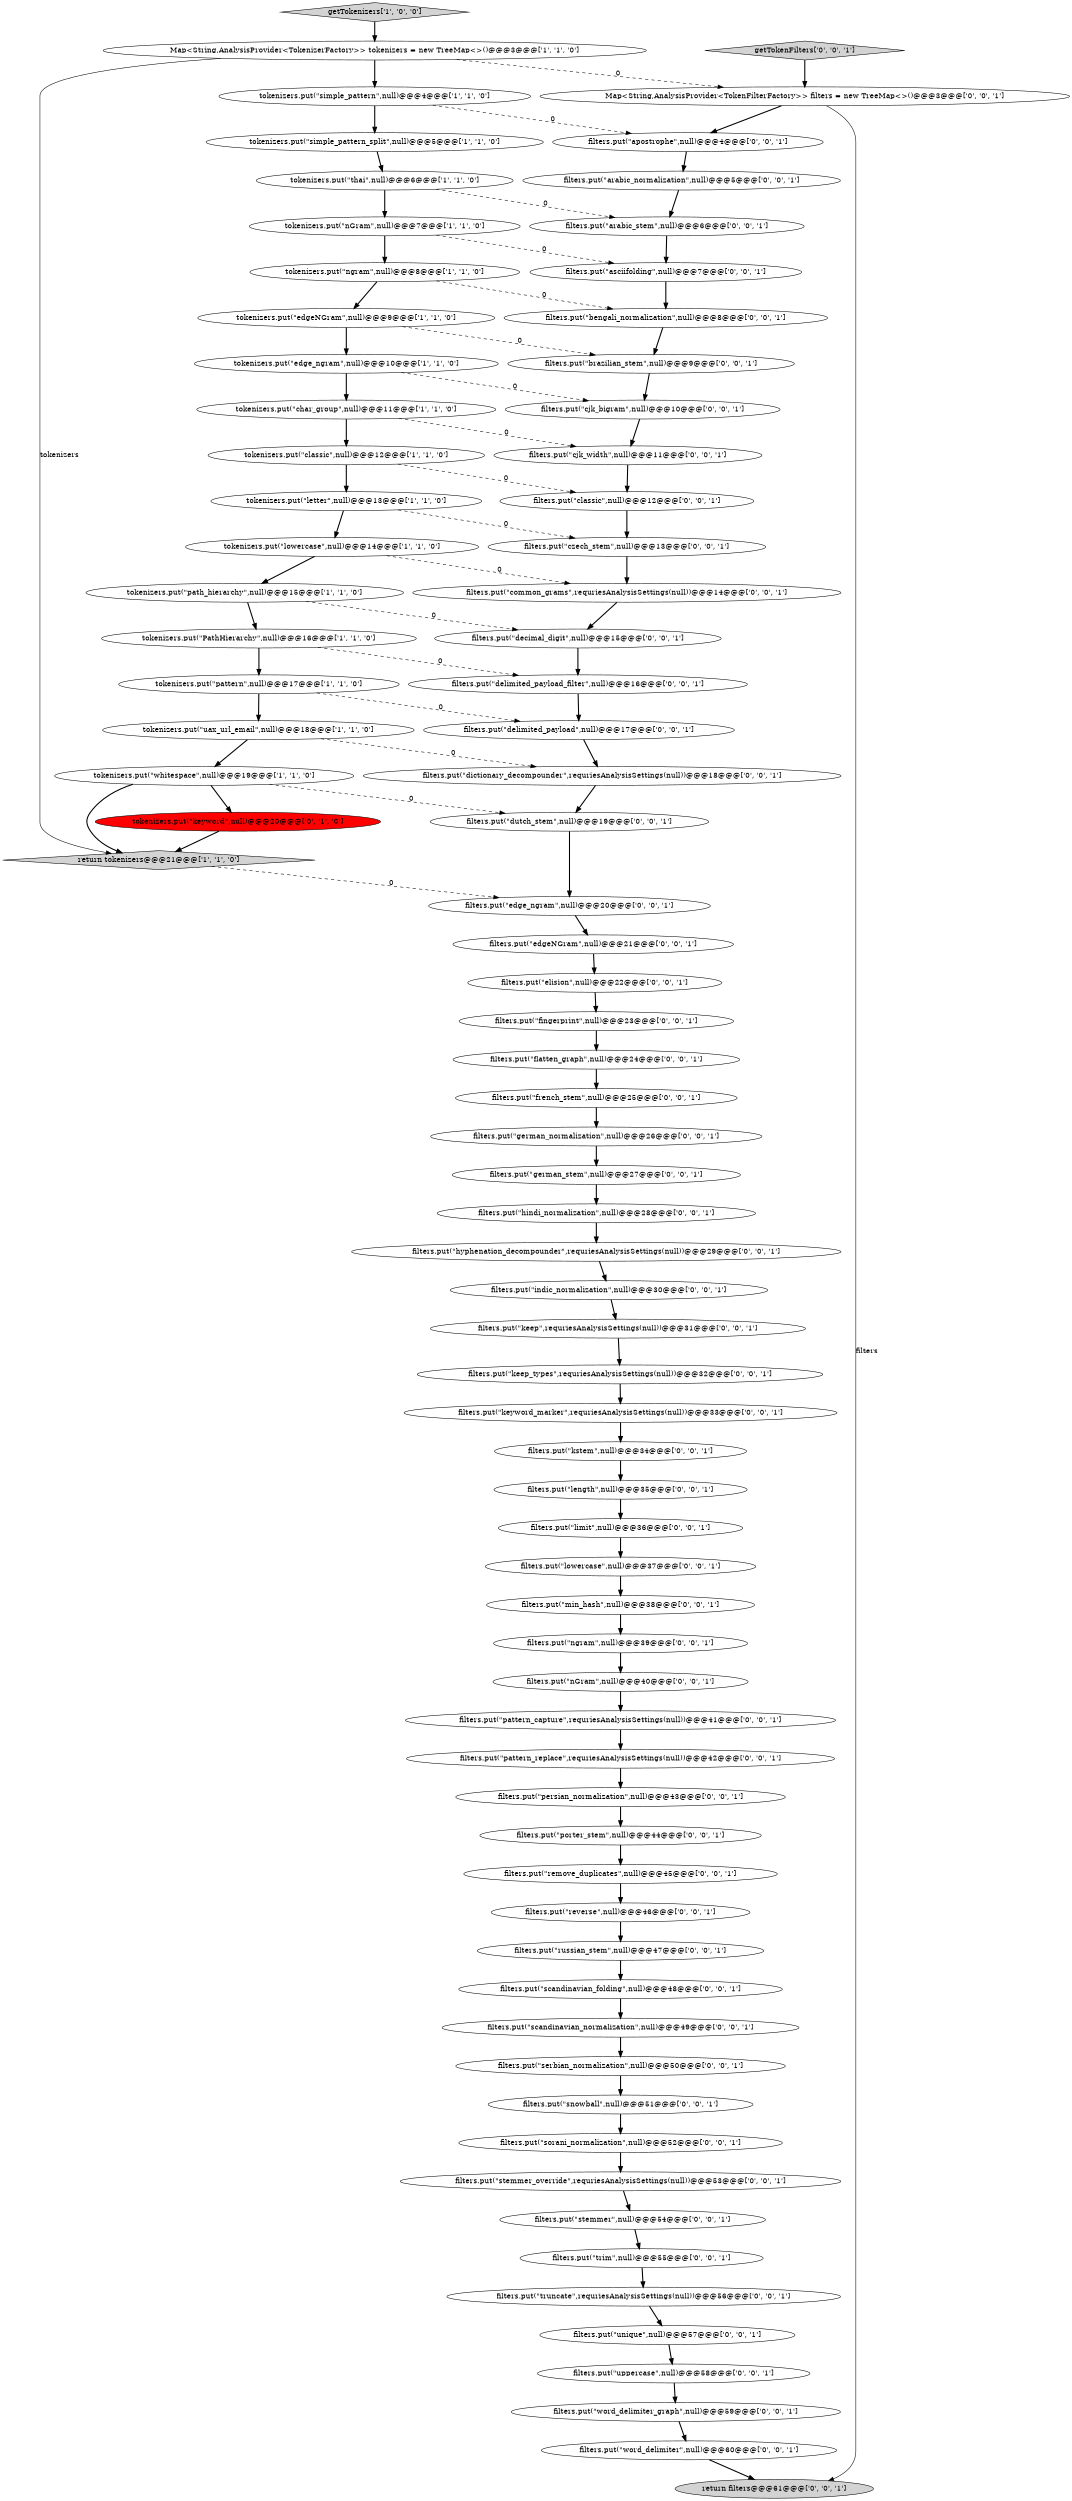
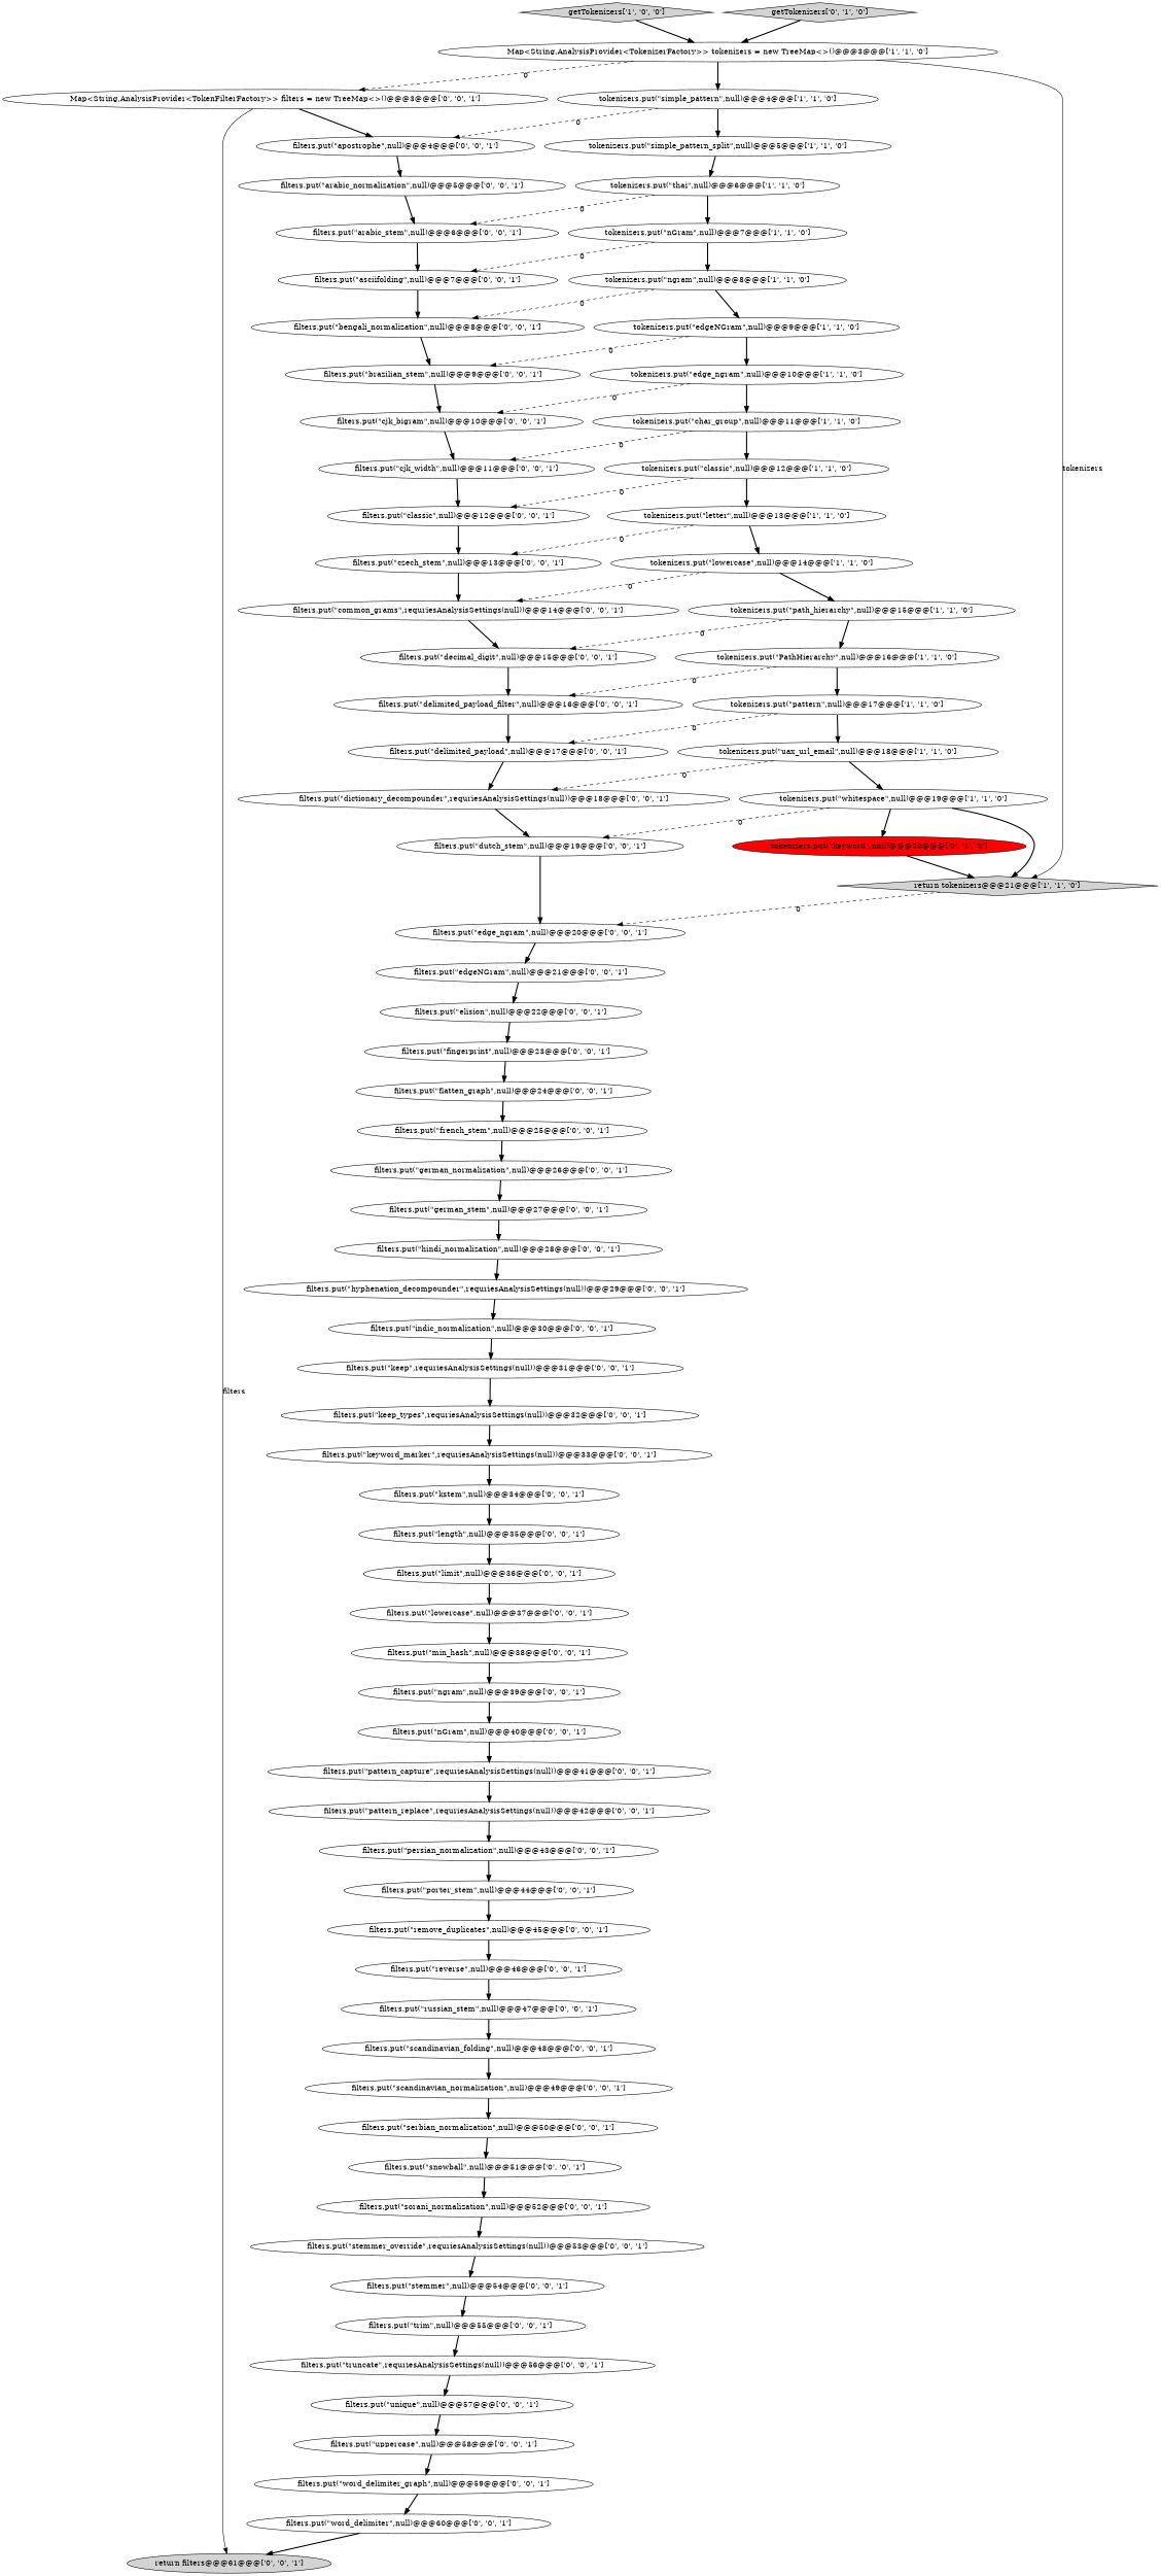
  digraph {
    node [fillcolor=white shape=ellipse style=filled]
    edge [style=bold]
    n1 [label="filters.put(\"czech_stem\",null)@@@13@@@['0', '0', '1']"]
    n2 [label="filters.put(\"common_grams\",requriesAnalysisSettings(null))@@@14@@@['0', '0', '1']"]
    n3 [label="filters.put(\"decimal_digit\",null)@@@15@@@['0', '0', '1']"]
    n4 [label="tokenizers.put(\"ngram\",null)@@@8@@@['1', '1', '0']"]
    n5 [label="tokenizers.put(\"edgeNGram\",null)@@@9@@@['1', '1', '0']"]
    n6 [label="filters.put(\"bengali_normalization\",null)@@@8@@@['0', '0', '1']"]
    n7 [label="tokenizers.put(\"edge_ngram\",null)@@@10@@@['1', '1', '0']"]
    n8 [label="filters.put(\"brazilian_stem\",null)@@@9@@@['0', '0', '1']"]
    n9 [label="filters.put(\"cjk_bigram\",null)@@@10@@@['0', '0', '1']"]
    n10 [label="tokenizers.put(\"char_group\",null)@@@11@@@['1', '1', '0']"]
    n11 [label="filters.put(\"cjk_width\",null)@@@11@@@['0', '0', '1']"]
    n12 [label="tokenizers.put(\"classic\",null)@@@12@@@['1', '1', '0']"]
    n13 [fillcolor=red label="tokenizers.put(\"keyword\",null)@@@20@@@['0', '1', '0']"]
    n14 [fillcolor=lightgray label="return tokenizers@@@21@@@['1', '1', '0']" shape=diamond]
    n15 [label="filters.put(\"edge_ngram\",null)@@@20@@@['0', '0', '1']"]
    n16 [label="tokenizers.put(\"lowercase\",null)@@@14@@@['1', '1', '0']"]
    n17 [label="tokenizers.put(\"path_hierarchy\",null)@@@15@@@['1', '1', '0']"]
    n18 [label="tokenizers.put(\"PathHierarchy\",null)@@@16@@@['1', '1', '0']"]
    n19 [label="tokenizers.put(\"letter\",null)@@@13@@@['1', '1', '0']"]
    n20 [label="tokenizers.put(\"nGram\",null)@@@7@@@['1', '1', '0']"]
    n21 [label="filters.put(\"asciifolding\",null)@@@7@@@['0', '0', '1']"]
    n22 [label="Map<String,AnalysisProvider<TokenizerFactory>> tokenizers = new TreeMap<>()@@@3@@@['1', '1', '0']"]
    n23 [label="Map<String,AnalysisProvider<TokenFilterFactory>> filters = new TreeMap<>()@@@3@@@['0', '0', '1']"]
    n24 [label="tokenizers.put(\"simple_pattern\",null)@@@4@@@['1', '1', '0']"]
    n25 [fillcolor=lightgray label="return filters@@@61@@@['0', '0', '1']"]
    n26 [label="filters.put(\"apostrophe\",null)@@@4@@@['0', '0', '1']"]
    n27 [label="tokenizers.put(\"simple_pattern_split\",null)@@@5@@@['1', '1', '0']"]
    n28 [label="filters.put(\"trim\",null)@@@55@@@['0', '0', '1']"]
    n29 [label="filters.put(\"truncate\",requriesAnalysisSettings(null))@@@56@@@['0', '0', '1']"]
    n30 [label="filters.put(\"unique\",null)@@@57@@@['0', '0', '1']"]
    n31 [label="filters.put(\"lowercase\",null)@@@37@@@['0', '0', '1']"]
    n32 [label="filters.put(\"min_hash\",null)@@@38@@@['0', '0', '1']"]
    n33 [label="filters.put(\"ngram\",null)@@@39@@@['0', '0', '1']"]
    n34 [label="filters.put(\"word_delimiter_graph\",null)@@@59@@@['0', '0', '1']"]
    n35 [label="filters.put(\"word_delimiter\",null)@@@60@@@['0', '0', '1']"]
    n36 [label="filters.put(\"keep\",requriesAnalysisSettings(null))@@@31@@@['0', '0', '1']"]
    n37 [label="filters.put(\"keep_types\",requriesAnalysisSettings(null))@@@32@@@['0', '0', '1']"]
    n38 [label="filters.put(\"keyword_marker\",requriesAnalysisSettings(null))@@@33@@@['0', '0', '1']"]
    n39 [label="filters.put(\"limit\",null)@@@36@@@['0', '0', '1']"]
    n40 [label="filters.put(\"pattern_replace\",requriesAnalysisSettings(null))@@@42@@@['0', '0', '1']"]
    n41 [label="filters.put(\"persian_normalization\",null)@@@43@@@['0', '0', '1']"]
    n42 [label="filters.put(\"porter_stem\",null)@@@44@@@['0', '0', '1']"]
    n43 [label="filters.put(\"delimited_payload_filter\",null)@@@16@@@['0', '0', '1']"]
    n44 [label="filters.put(\"delimited_payload\",null)@@@17@@@['0', '0', '1']"]
    n45 [label="filters.put(\"dictionary_decompounder\",requriesAnalysisSettings(null))@@@18@@@['0', '0', '1']"]
    n46 [label="tokenizers.put(\"pattern\",null)@@@17@@@['1', '1', '0']"]
    n47 [label="tokenizers.put(\"uax_url_email\",null)@@@18@@@['1', '1', '0']"]
    n48 [label="tokenizers.put(\"whitespace\",null)@@@19@@@['1', '1', '0']"]
    n49 [label="filters.put(\"kstem\",null)@@@34@@@['0', '0', '1']"]
    n50 [label="filters.put(\"length\",null)@@@35@@@['0', '0', '1']"]
    n51 [label="filters.put(\"edgeNGram\",null)@@@21@@@['0', '0', '1']"]
    n52 [label="filters.put(\"elision\",null)@@@22@@@['0', '0', '1']"]
    n53 [label="filters.put(\"classic\",null)@@@12@@@['0', '0', '1']"]
    n54 [label="filters.put(\"hyphenation_decompounder\",requriesAnalysisSettings(null))@@@29@@@['0', '0', '1']"]
    n55 [label="filters.put(\"indic_normalization\",null)@@@30@@@['0', '0', '1']"]
    n56 [label="filters.put(\"pattern_capture\",requriesAnalysisSettings(null))@@@41@@@['0', '0', '1']"]
    n57 [label="filters.put(\"dutch_stem\",null)@@@19@@@['0', '0', '1']"]
    n58 [label="filters.put(\"uppercase\",null)@@@58@@@['0', '0', '1']"]
    n59 [label="filters.put(\"arabic_normalization\",null)@@@5@@@['0', '0', '1']"]
    n60 [label="filters.put(\"french_stem\",null)@@@25@@@['0', '0', '1']"]
    n61 [label="filters.put(\"german_normalization\",null)@@@26@@@['0', '0', '1']"]
    n62 [label="filters.put(\"german_stem\",null)@@@27@@@['0', '0', '1']"]
    n63 [label="filters.put(\"hindi_normalization\",null)@@@28@@@['0', '0', '1']"]
    n64 [label="filters.put(\"stemmer\",null)@@@54@@@['0', '0', '1']"]
    n65 [label="filters.put(\"snowball\",null)@@@51@@@['0', '0', '1']"]
    n66 [label="filters.put(\"sorani_normalization\",null)@@@52@@@['0', '0', '1']"]
    n67 [label="filters.put(\"stemmer_override\",requriesAnalysisSettings(null))@@@53@@@['0', '0', '1']"]
    n68 [label="tokenizers.put(\"thai\",null)@@@6@@@['1', '1', '0']"]
    n69 [label="filters.put(\"fingerprint\",null)@@@23@@@['0', '0', '1']"]
    n70 [fillcolor=lightgray label="getTokenizers['1', '0', '0']" shape=diamond]
+   n71 [fillcolor=lightgray label="getTokenizers['0', '1', '0']" shape=diamond]
    n72 [label="filters.put(\"russian_stem\",null)@@@47@@@['0', '0', '1']"]
    n73 [label="filters.put(\"scandinavian_folding\",null)@@@48@@@['0', '0', '1']"]
    n74 [label="filters.put(\"scandinavian_normalization\",null)@@@49@@@['0', '0', '1']"]
    n75 [label="filters.put(\"nGram\",null)@@@40@@@['0', '0', '1']"]
    n76 [label="filters.put(\"serbian_normalization\",null)@@@50@@@['0', '0', '1']"]
    n77 [label="filters.put(\"arabic_stem\",null)@@@6@@@['0', '0', '1']"]
    n78 [label="filters.put(\"remove_duplicates\",null)@@@45@@@['0', '0', '1']"]
    n79 [label="filters.put(\"reverse\",null)@@@46@@@['0', '0', '1']"]
    n80 [label="filters.put(\"flatten_graph\",null)@@@24@@@['0', '0', '1']"]
-   n81 [fillcolor=lightgray label="getTokenFilters['0', '0', '1']" shape=diamond]
    n1 -> n2
    n2 -> n3
    n3 -> n43
    n4 -> n5
    n4 -> n6 [label=0 style=dashed]
    n5 -> n7
    n5 -> n8 [label=0 style=dashed]
    n6 -> n8
    n7 -> n9 [label=0 style=dashed]
    n7 -> n10
    n8 -> n9
    n9 -> n11
    n10 -> n11 [label=0 style=dashed]
    n10 -> n12
    n11 -> n53
    n12 -> n19
    n12 -> n53 [label=0 style=dashed]
    n13 -> n14
    n14 -> n15 [label=0 style=dashed]
    n15 -> n51
    n16 -> n2 [label=0 style=dashed]
    n16 -> n17
    n17 -> n3 [label=0 style=dashed]
    n17 -> n18
    n18 -> n43 [label=0 style=dashed]
    n18 -> n46
    n19 -> n1 [label=0 style=dashed]
    n19 -> n16
    n20 -> n4
    n20 -> n21 [label=0 style=dashed]
    n21 -> n6
    n22 -> n14 [label=tokenizers style=solid]
    n22 -> n23 [label=0 style=dashed]
    n22 -> n24
    n23 -> n25 [label=filters style=solid]
    n23 -> n26
    n24 -> n26 [label=0 style=dashed]
    n24 -> n27
    n26 -> n59
    n27 -> n68
    n28 -> n29
    n29 -> n30
    n30 -> n58
    n31 -> n32
    n32 -> n33
    n33 -> n75
    n34 -> n35
    n35 -> n25
    n36 -> n37
    n37 -> n38
    n38 -> n49
    n39 -> n31
    n40 -> n41
    n41 -> n42
    n42 -> n78
    n43 -> n44
    n44 -> n45
    n45 -> n57
    n46 -> n44 [label=0 style=dashed]
    n46 -> n47
    n47 -> n45 [label=0 style=dashed]
    n47 -> n48
    n48 -> n13
    n48 -> n14
    n48 -> n57 [label=0 style=dashed]
    n49 -> n50
    n50 -> n39
    n51 -> n52
    n52 -> n69
    n53 -> n1
    n54 -> n55
    n55 -> n36
    n56 -> n40
    n57 -> n15
    n58 -> n34
    n59 -> n77
    n60 -> n61
    n61 -> n62
    n62 -> n63
    n63 -> n54
    n64 -> n28
    n65 -> n66
    n66 -> n67
    n67 -> n64
    n68 -> n20
    n68 -> n77 [label=0 style=dashed]
    n69 -> n80
    n70 -> n22
+   n71 -> n22
    n72 -> n73
    n73 -> n74
    n74 -> n76
    n75 -> n56
    n76 -> n65
    n77 -> n21
    n78 -> n79
    n79 -> n72
    n80 -> n60
-   n81 -> n23
  }
